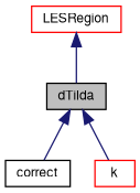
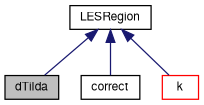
  digraph {
    rankdir=TB
    node [color=black fontname=FreeSans fontsize=10 shape=record]
    edge [color=midnightblue dir=back fontname=FreeSans fontsize=10 labelfontname=FreeSans labelfontsize=10 style=solid]
    n1 [fillcolor=grey75 fontcolor=black height=0.2 label=dTilda style=filled width=0.4]
    n2 [height=0.2 label=correct width=0.4]
    n3 [color=red height=0.2 label=k width=0.4]
-   n4 [color=red height=0.2 label=LESRegion width=0.4]
-   n1 -> n2
-   n1 -> n3
+   n4 [height=0.2 label=LESRegion width=0.4]
+   n4 -> n2
+   n4 -> n3
    n4 -> n1
  }
